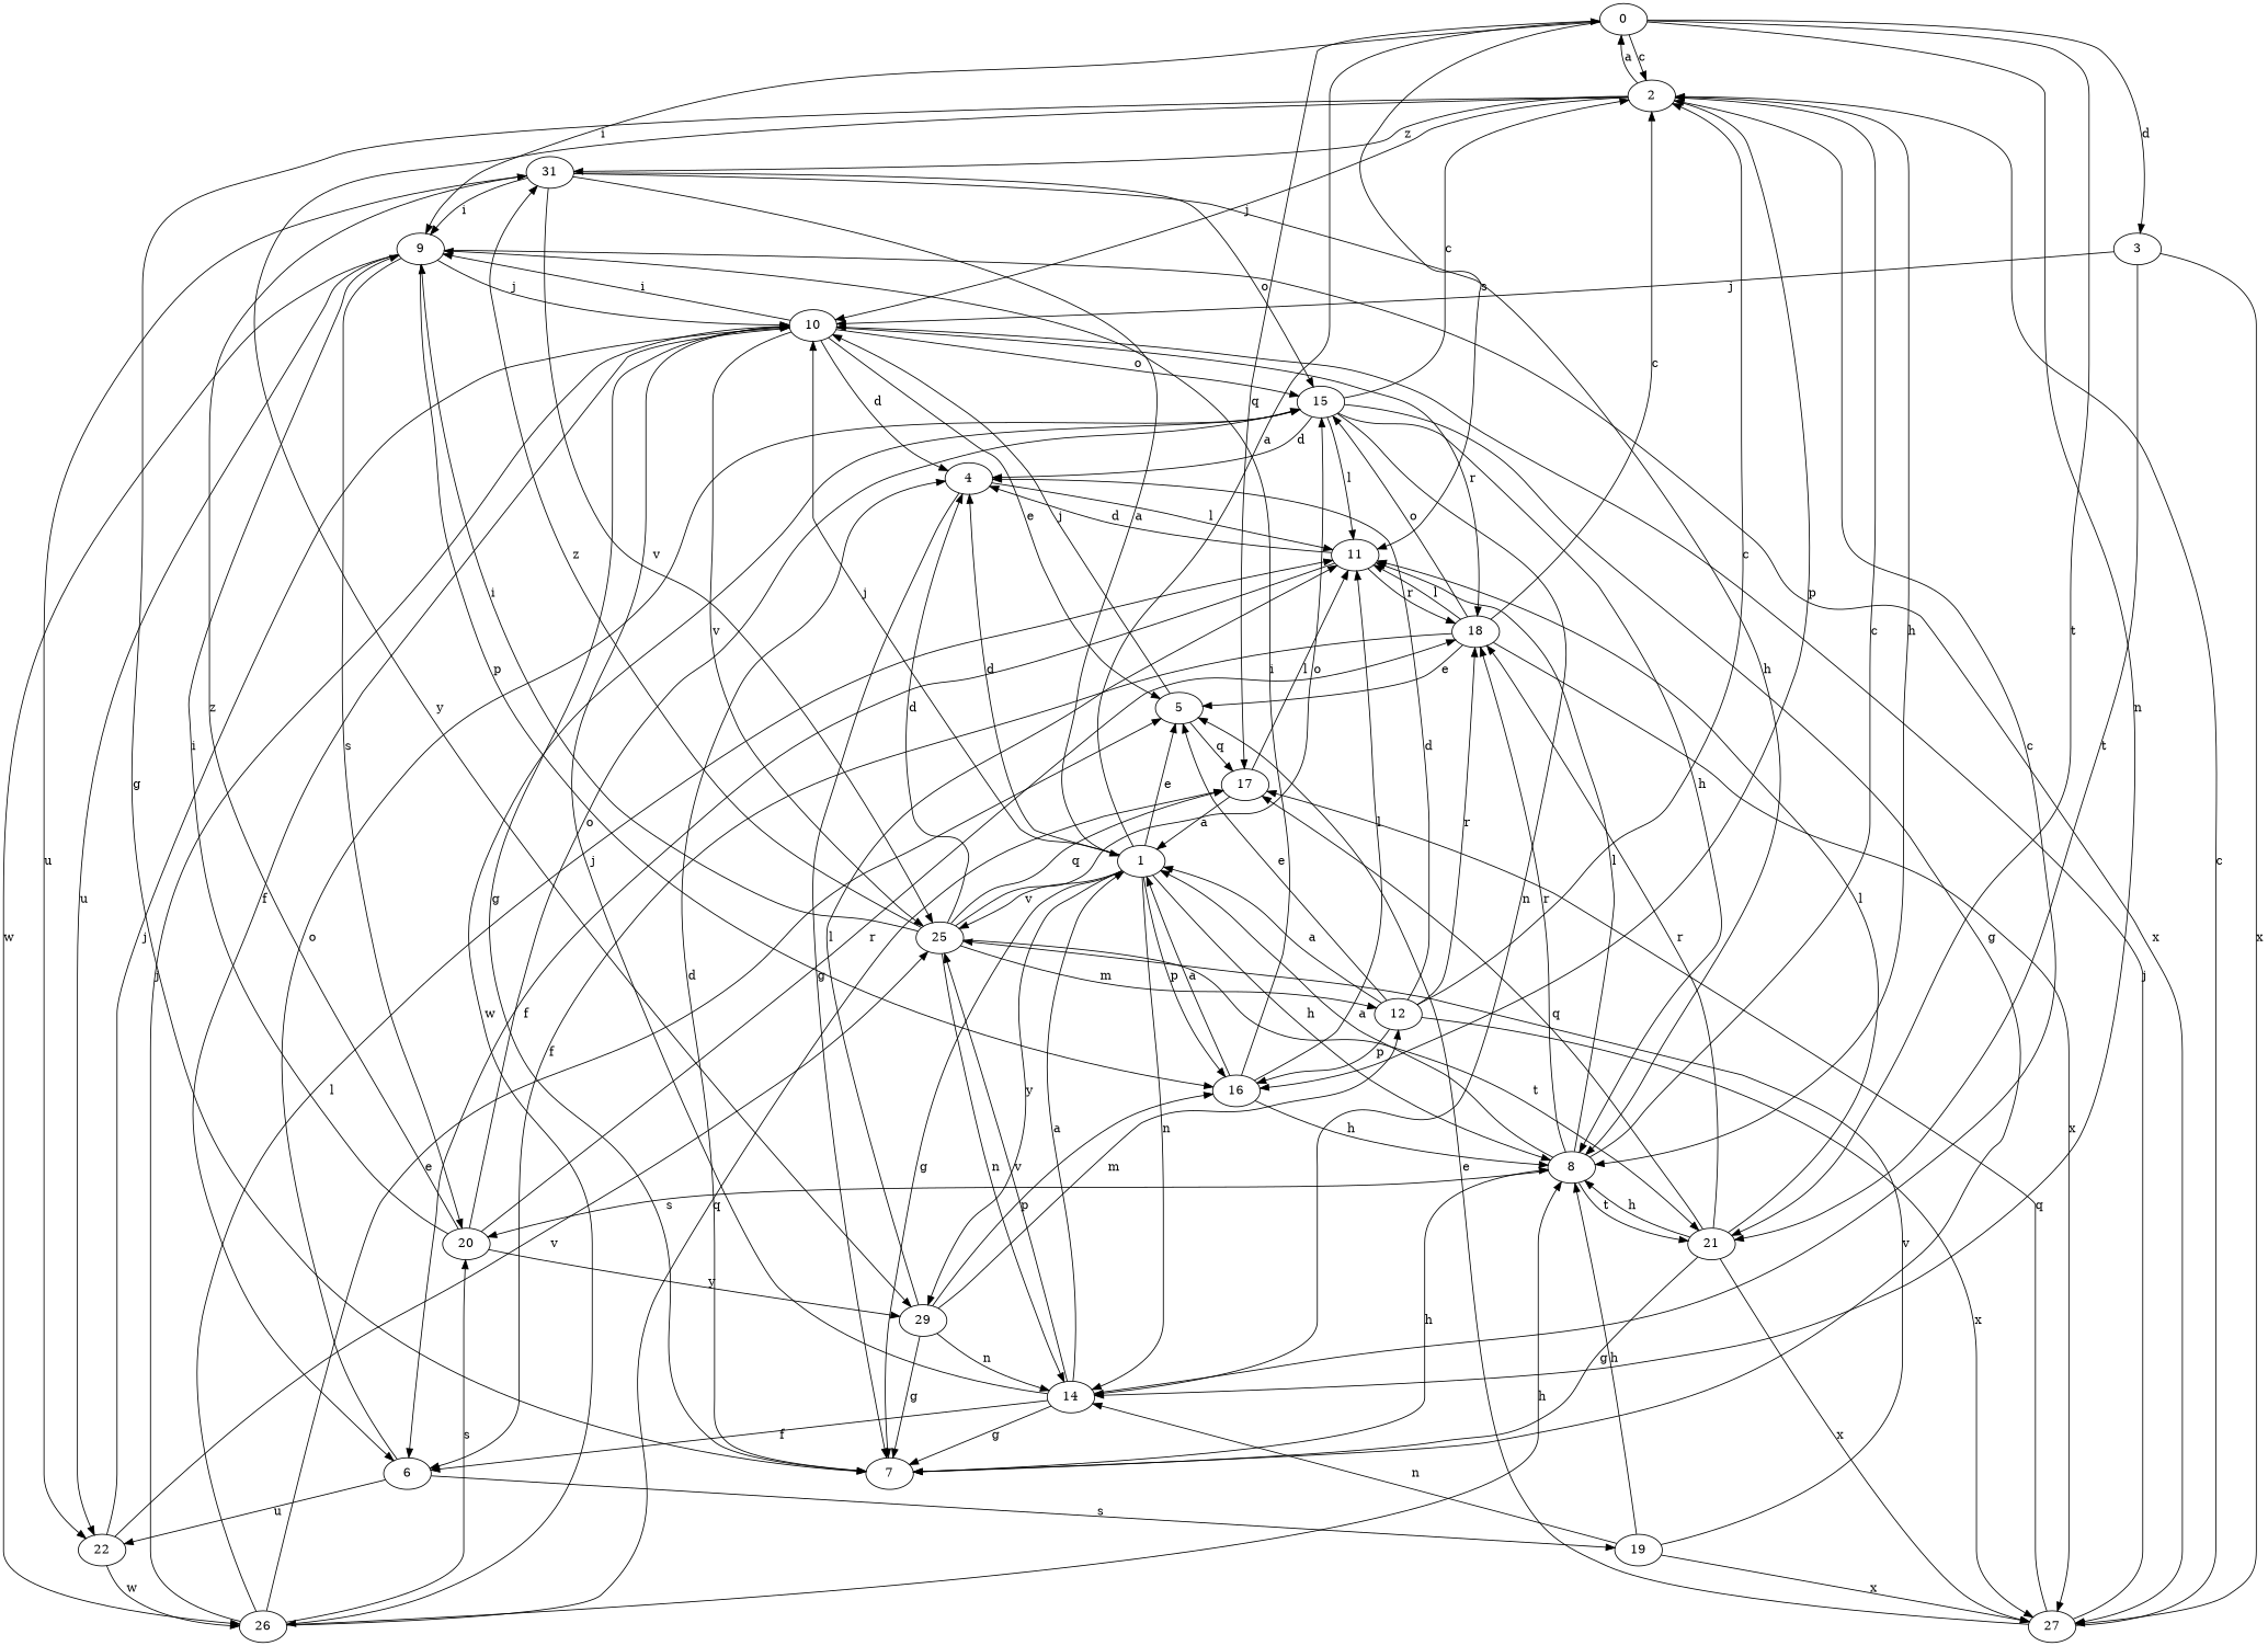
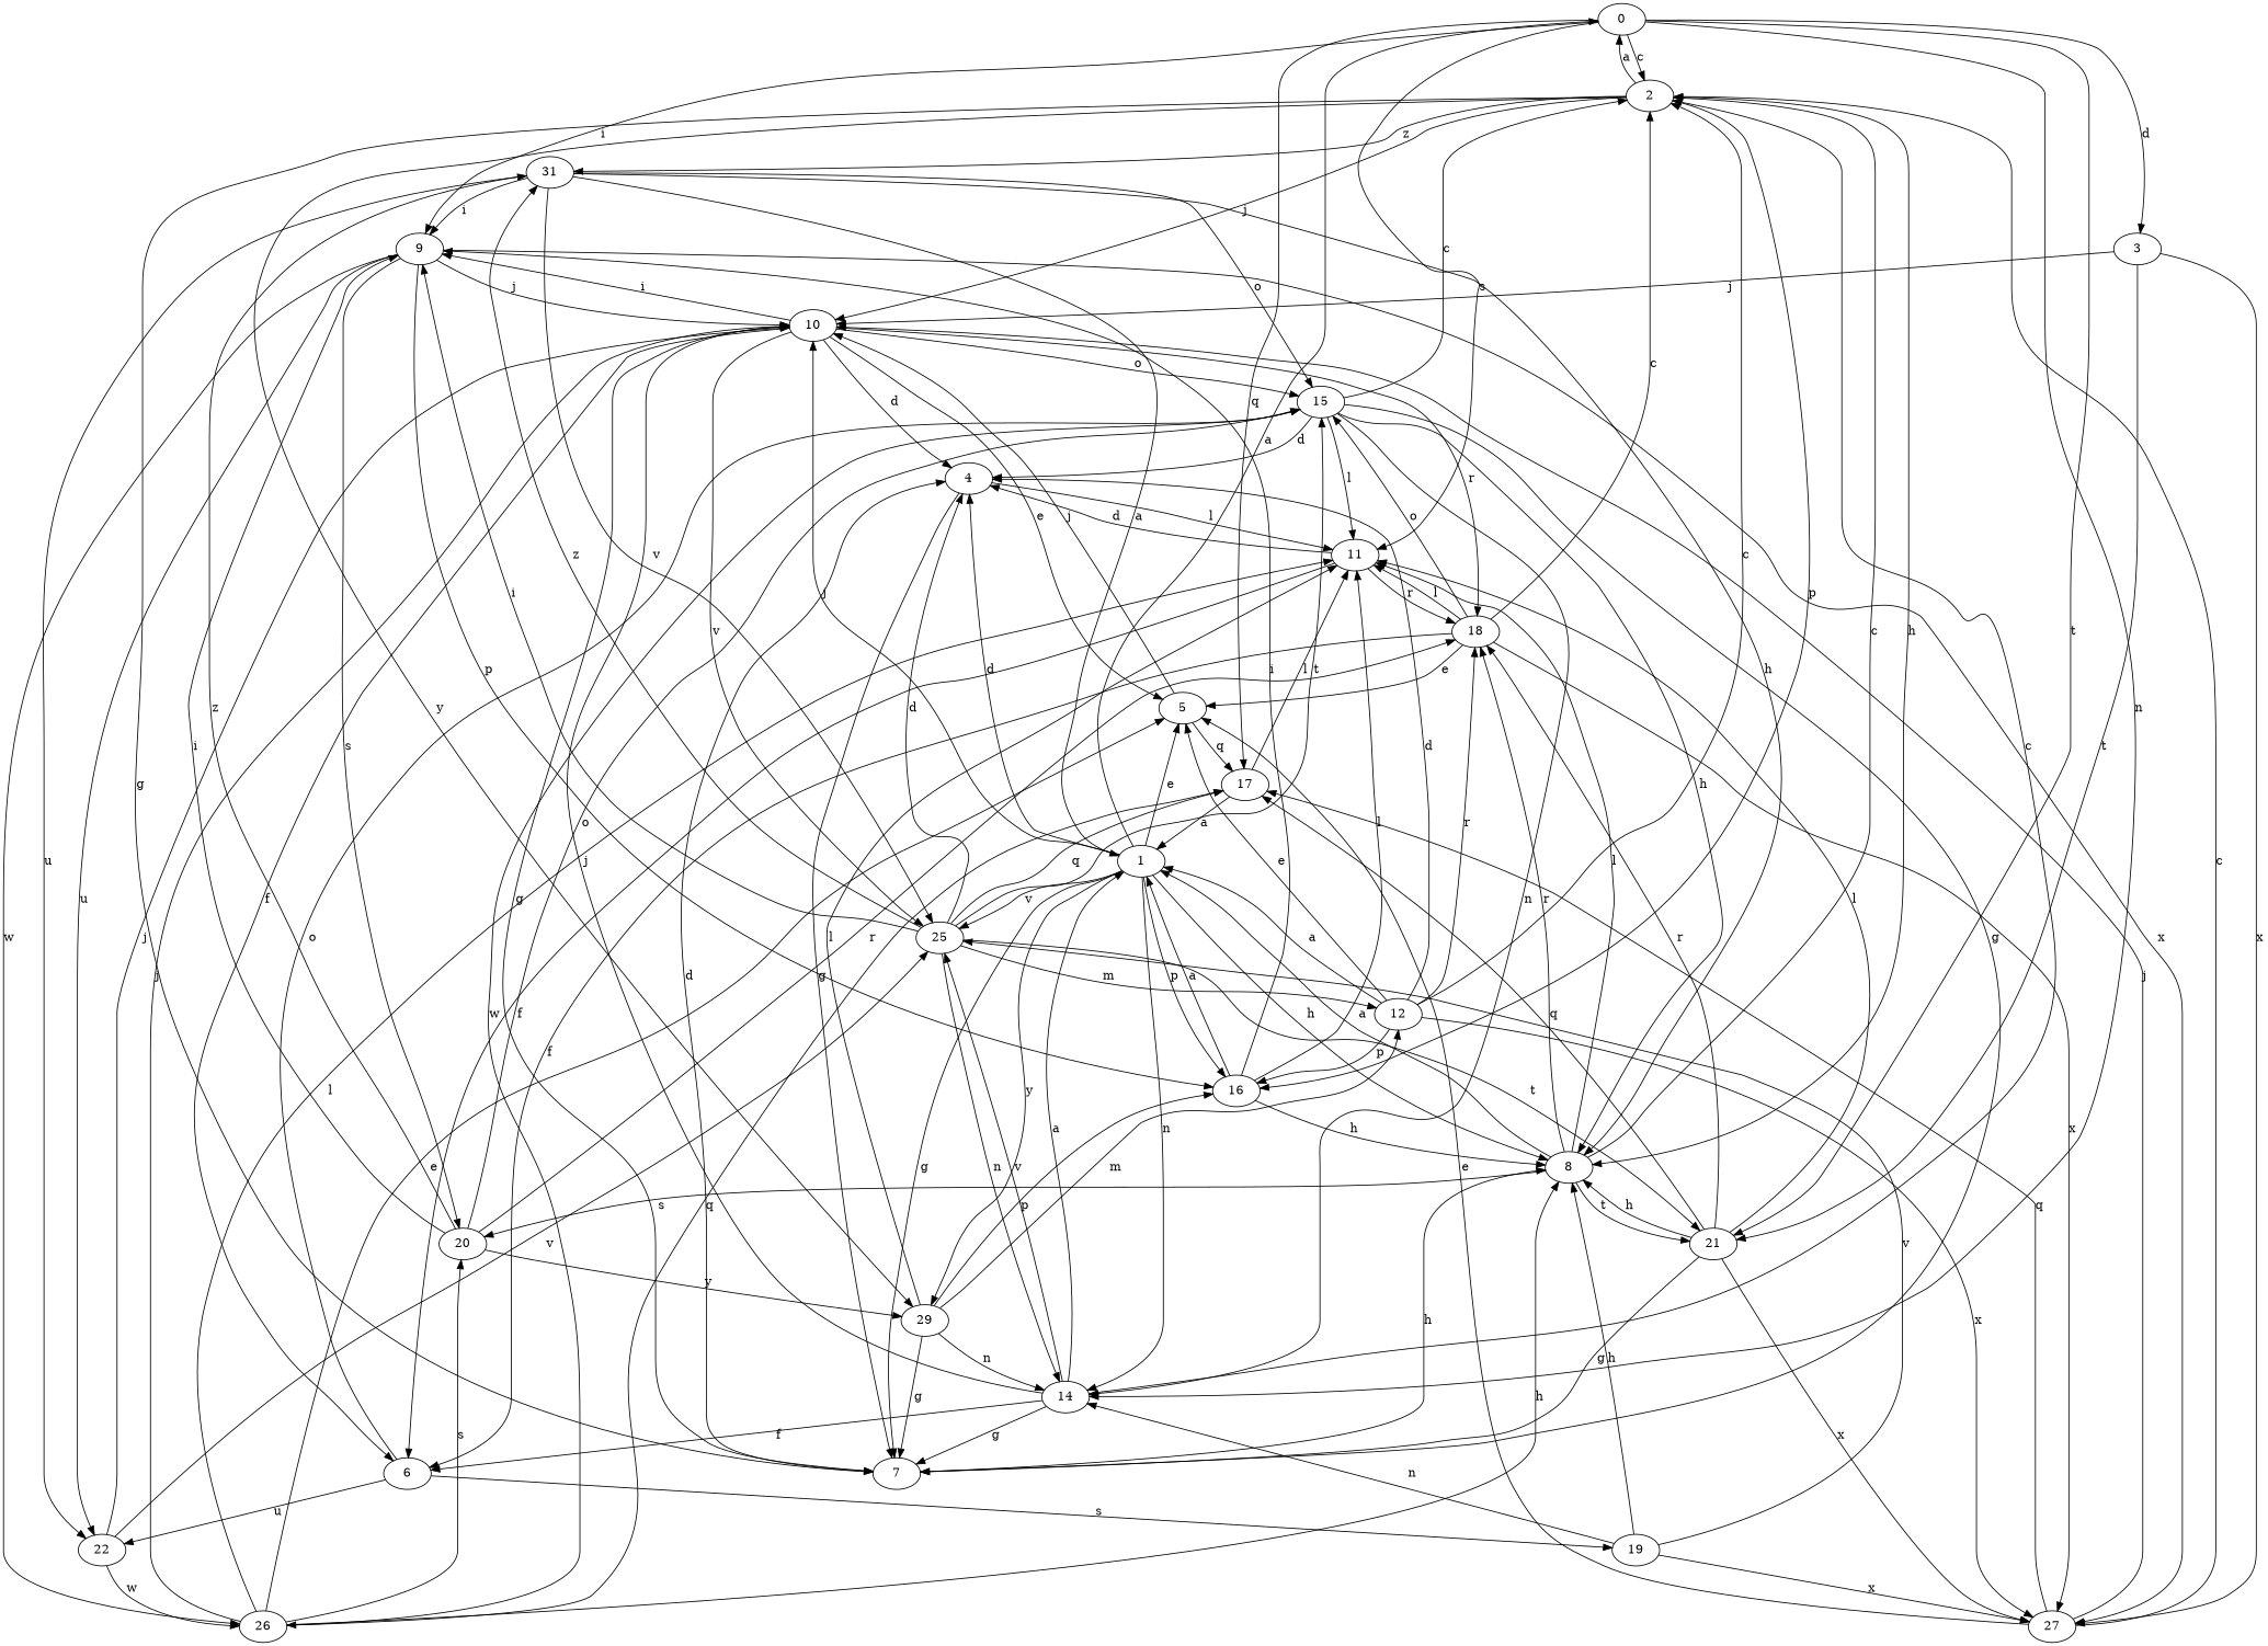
  strict digraph {
    0
    2
    3
    9
    11
    14
    17
    21
    7
    8
    10
    16
    29
    31
    27
    n16 [label=22]
    20
    26
    4
    6
    18
    1
    25
    5
    15
    12
    19
    0 -> 2 [label=c]
    0 -> 3 [label=d]
    0 -> 9 [label=i]
    0 -> 11 [label=s]
    0 -> 14 [label=n]
    0 -> 17 [label=q]
    0 -> 21 [label=t]
    2 -> 0 [label=a]
    2 -> 7 [label=g]
    2 -> 8 [label=h]
    2 -> 10 [label=j]
    2 -> 16 [label=p]
    2 -> 29 [label=y]
    2 -> 31 [label=z]
    3 -> 21 [label=t]
    3 -> 10 [label=j]
    3 -> 27 [label=x]
    9 -> 10 [label=j]
    9 -> 16 [label=p]
    9 -> 27 [label=x]
    9 -> n16 [label=u]
    9 -> 20 [label=s]
    9 -> 26 [label=w]
    11 -> 4 [label=d]
    11 -> 6 [label=f]
    11 -> 18 [label=r]
    14 -> 2 [label=c]
    14 -> 7 [label=g]
    14 -> 10 [label=j]
    14 -> 6 [label=f]
    14 -> 1 [label=a]
    14 -> 25 [label=v]
    17 -> 11 [label=l]
    17 -> 1 [label=a]
    21 -> 11 [label=l]
    21 -> 17 [label=q]
    21 -> 7 [label=g]
    21 -> 8 [label=h]
    21 -> 27 [label=x]
    21 -> 18 [label=r]
    7 -> 8 [label=h]
    7 -> 4 [label=d]
    8 -> 2 [label=c]
    8 -> 11 [label=l]
    8 -> 21 [label=t]
    8 -> 20 [label=s]
    8 -> 18 [label=r]
    8 -> 1 [label=a]
    10 -> 9 [label=i]
    10 -> 7 [label=g]
    10 -> 4 [label=d]
    10 -> 6 [label=f]
    10 -> 18 [label=r]
    10 -> 25 [label=v]
    10 -> 5 [label=e]
    10 -> 15 [label=o]
    16 -> 9 [label=i]
    16 -> 11 [label=l]
    16 -> 8 [label=h]
    16 -> 1 [label=a]
    29 -> 11 [label=l]
    29 -> 14 [label=n]
    29 -> 7 [label=g]
    29 -> 16 [label=p]
    29 -> 12 [label=m]
    31 -> 9 [label=i]
    31 -> 8 [label=h]
    31 -> n16 [label=u]
    31 -> 1 [label=a]
    31 -> 25 [label=v]
    31 -> 15 [label=o]
    27 -> 2 [label=c]
    27 -> 17 [label=q]
    27 -> 10 [label=j]
    27 -> 5 [label=e]
    n16 -> 10 [label=j]
    n16 -> 26 [label=w]
    n16 -> 25 [label=v]
    20 -> 9 [label=i]
    20 -> 29 [label=y]
    20 -> 31 [label=z]
    20 -> 18 [label=r]
    20 -> 15 [label=o]
    26 -> 11 [label=l]
    26 -> 17 [label=q]
    26 -> 8 [label=h]
    26 -> 10 [label=j]
    26 -> 20 [label=s]
    26 -> 5 [label=e]
    4 -> 11 [label=l]
    4 -> 7 [label=g]
    6 -> n16 [label=u]
    6 -> 15 [label=o]
    6 -> 19 [label=s]
    18 -> 2 [label=c]
    18 -> 11 [label=l]
    18 -> 27 [label=x]
    18 -> 6 [label=f]
    18 -> 5 [label=e]
    18 -> 15 [label=o]
    1 -> 0 [label=a]
    1 -> 14 [label=n]
    1 -> 7 [label=g]
    1 -> 8 [label=h]
    1 -> 10 [label=j]
    1 -> 16 [label=p]
    1 -> 29 [label=y]
    1 -> 4 [label=d]
    1 -> 25 [label=v]
    1 -> 5 [label=e]
    25 -> 9 [label=i]
    25 -> 14 [label=n]
    25 -> 17 [label=q]
    25 -> 21 [label=t]
    25 -> 31 [label=z]
    25 -> 4 [label=d]
-   25 -> 15 [label=o]
+   25 -> 15 [label=t]
    25 -> 12 [label=m]
    5 -> 17 [label=q]
    5 -> 10 [label=j]
    15 -> 2 [label=c]
    15 -> 11 [label=l]
    15 -> 14 [label=n]
    15 -> 7 [label=g]
    15 -> 8 [label=h]
    15 -> 26 [label=w]
    15 -> 4 [label=d]
    12 -> 2 [label=c]
    12 -> 16 [label=p]
    12 -> 27 [label=x]
    12 -> 4 [label=d]
    12 -> 18 [label=r]
    12 -> 1 [label=a]
    12 -> 5 [label=e]
    19 -> 14 [label=n]
    19 -> 8 [label=h]
    19 -> 27 [label=x]
    19 -> 25 [label=v]
  }
